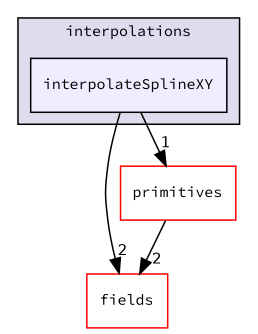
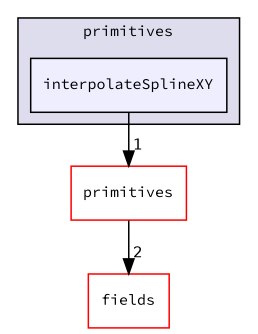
  digraph {
    compound=true
    fontname="Source Code Pro"
    node [fontname="Source Code Pro" fontsize=10 shape=box color=red]
    edge [fontname="Source Code Pro" headlabel=2 labeldistance=1.5 labelfontname=Helvetica labelfontsize=10]
    n1 [fillcolor="#eeeeff" label=interpolateSplineXY pencolor=black style=filled color=""]
    n2 [label=fields]
    n3 [label=primitives]
    subgraph cluster_1 {
      bgcolor="#ddddee"
      fontsize=10
-     label=interpolations
+     label=primitives
      pencolor=black
      n1
    }
-   n1 -> n2
    n1 -> n3 [headlabel=1]
    n3 -> n2
  }
